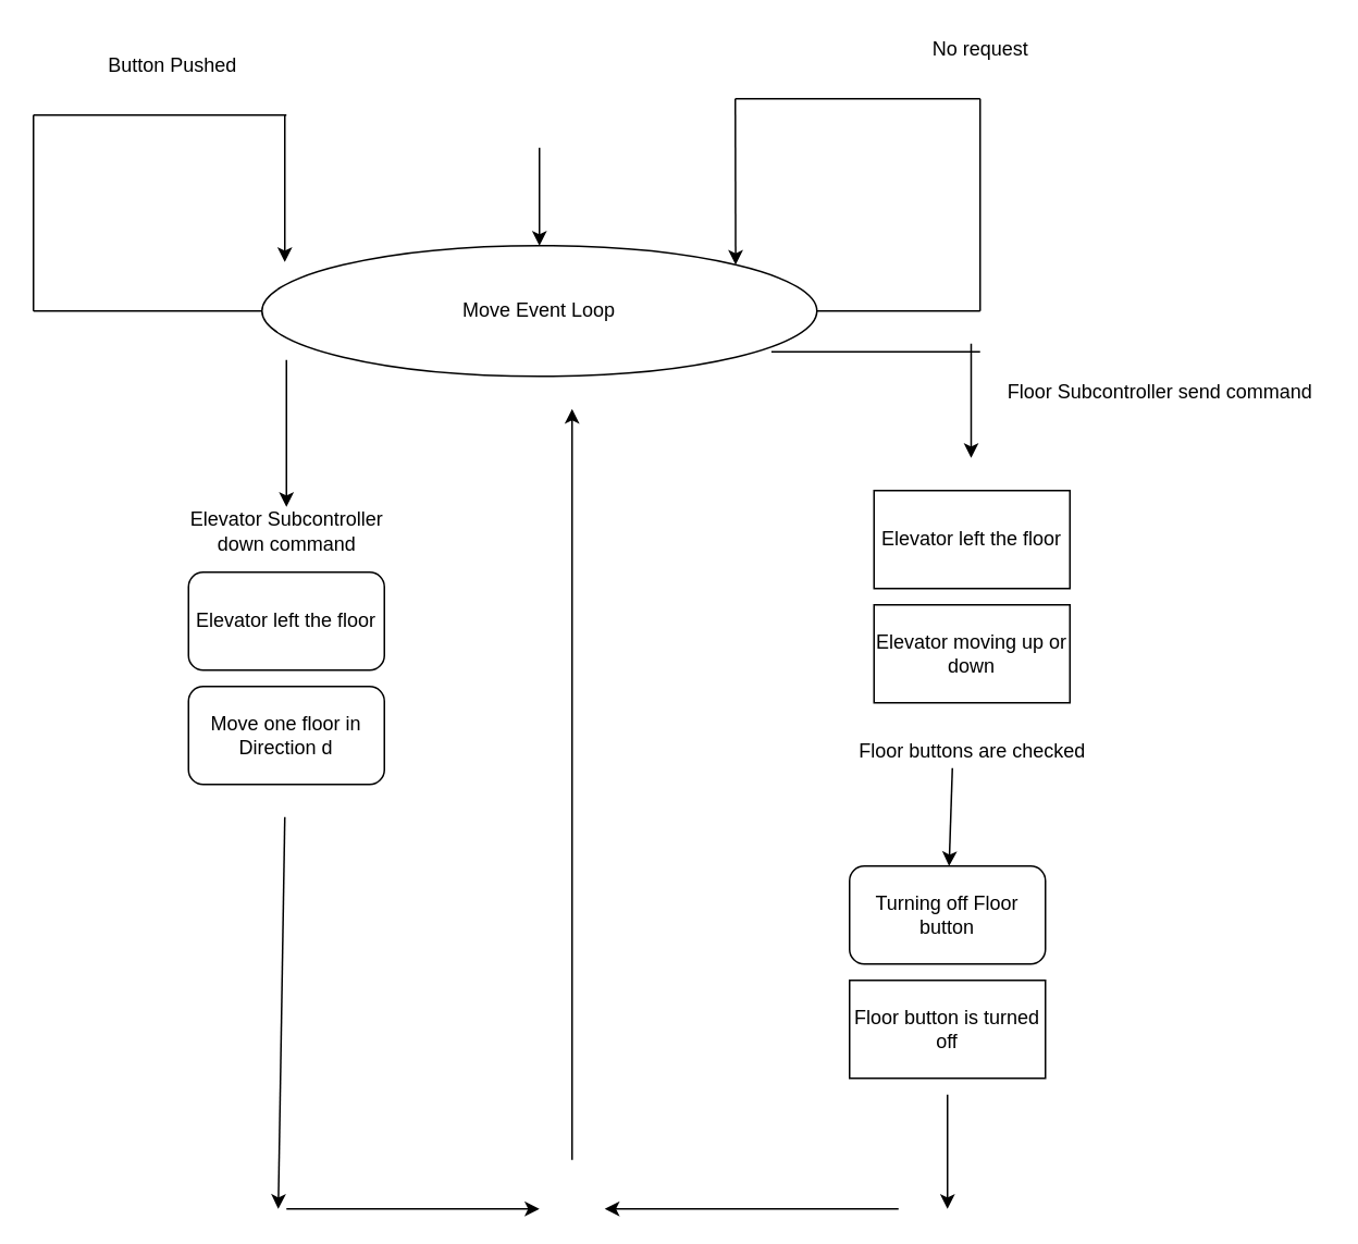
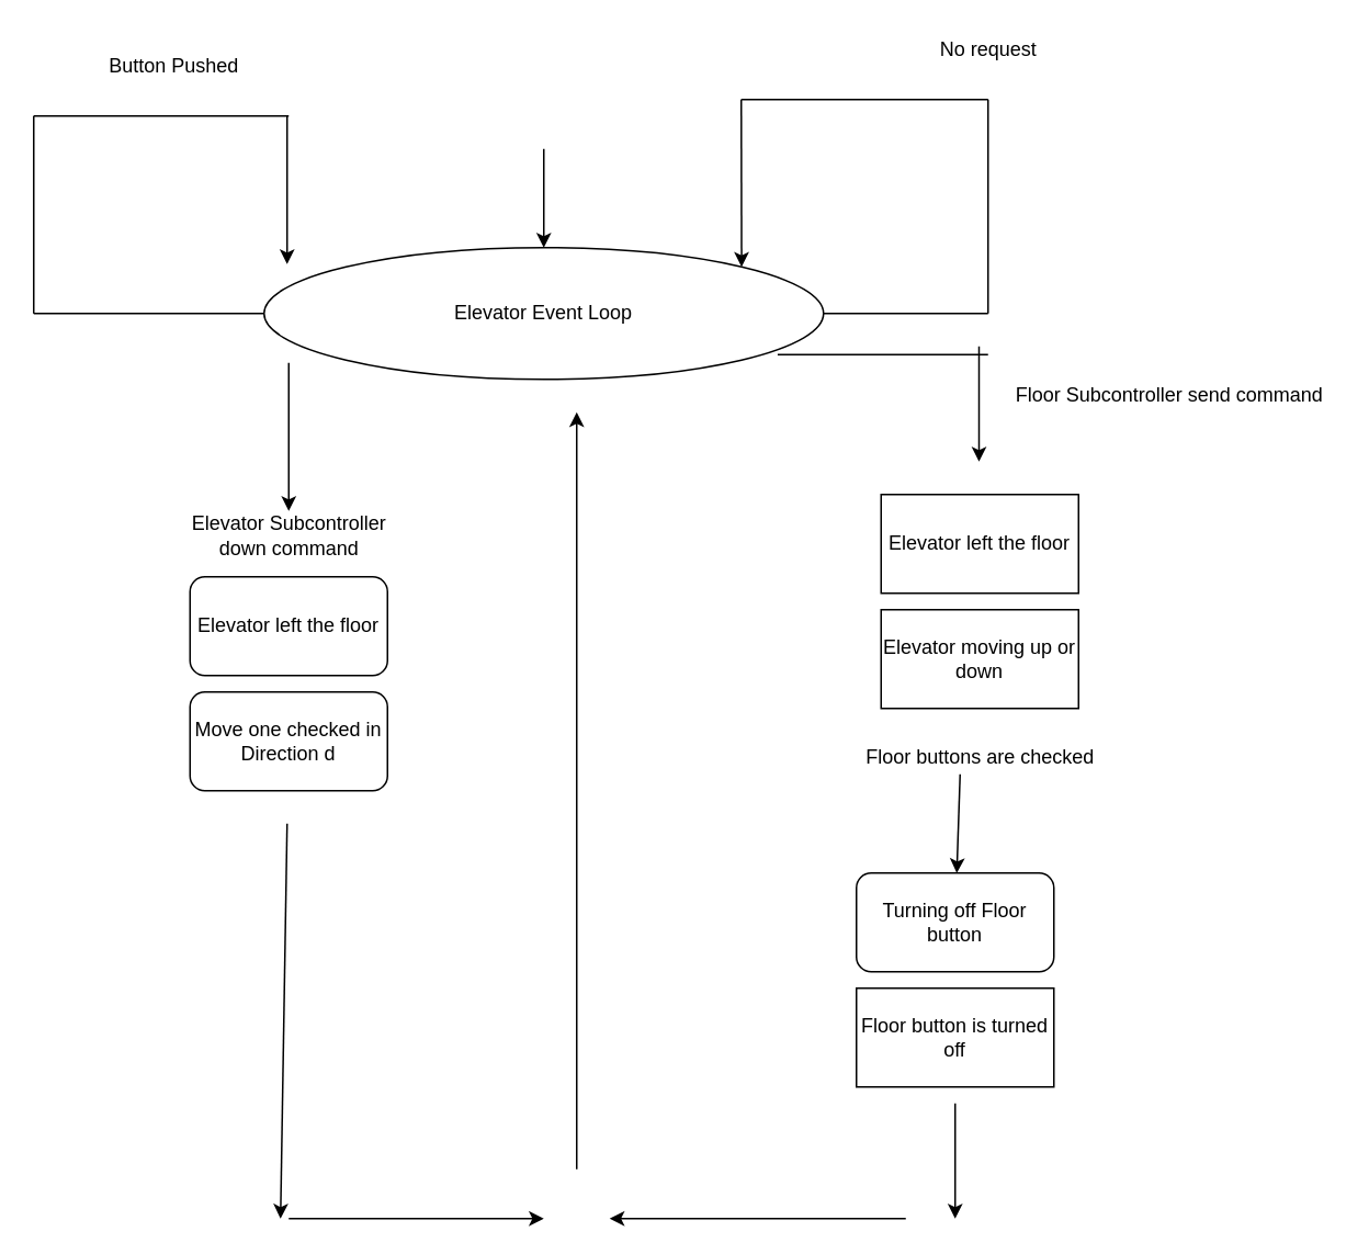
  <mxCell id="0" />
  <mxCell id="1" parent="0" />
- <mxCell id="2" value="Move Event Loop" style="ellipse;whiteSpace=wrap;html=1;" vertex="1" parent="1"><mxGeometry x="160" y="150" width="340" height="80" as="geometry" /></mxCell>
+ <mxCell id="2" value="Elevator Event Loop" style="ellipse;whiteSpace=wrap;html=1;" vertex="1" parent="1"><mxGeometry x="160" y="150" width="340" height="80" as="geometry" /></mxCell>
  <mxCell id="3" value="Button Pushed" style="text;html=1;align=center;verticalAlign=middle;resizable=0;points=[];autosize=1;strokeColor=none;" vertex="1" parent="1"><mxGeometry x="60" y="30" width="90" height="20" as="geometry" /></mxCell>
  <mxCell id="4" value="" style="group" vertex="1" connectable="0" parent="1"><mxGeometry x="20" y="70" width="155" height="120" as="geometry" /></mxCell>
  <mxCell id="5" value="" style="endArrow=classic;html=1;" edge="1" parent="4"><mxGeometry width="50" height="50" relative="1" as="geometry"><mxPoint x="154" as="sourcePoint" /><mxPoint x="154" y="90" as="targetPoint" /></mxGeometry></mxCell>
  <mxCell id="6" value="" style="endArrow=none;html=1;" edge="1" parent="4"><mxGeometry width="50" height="50" relative="1" as="geometry"><mxPoint as="sourcePoint" /><mxPoint x="155" as="targetPoint" /></mxGeometry></mxCell>
  <mxCell id="7" value="" style="endArrow=none;html=1;" edge="1" parent="4"><mxGeometry width="50" height="50" relative="1" as="geometry"><mxPoint y="120" as="sourcePoint" /><mxPoint as="targetPoint" /></mxGeometry></mxCell>
  <mxCell id="8" value="" style="endArrow=none;html=1;entryX=0;entryY=0.5;entryDx=0;entryDy=0;" edge="1" parent="4" target="2"><mxGeometry width="50" height="50" relative="1" as="geometry"><mxPoint y="120" as="sourcePoint" /><mxPoint x="50" y="70" as="targetPoint" /></mxGeometry></mxCell>
  <mxCell id="9" value="" style="endArrow=none;html=1;" edge="1" parent="1"><mxGeometry width="50" height="50" relative="1" as="geometry"><mxPoint x="500" y="190" as="sourcePoint" /><mxPoint x="600" y="190" as="targetPoint" /></mxGeometry></mxCell>
  <mxCell id="10" value="" style="endArrow=none;html=1;" edge="1" parent="1"><mxGeometry width="50" height="50" relative="1" as="geometry"><mxPoint x="600" y="190" as="sourcePoint" /><mxPoint x="600" y="60" as="targetPoint" /></mxGeometry></mxCell>
  <mxCell id="11" value="" style="endArrow=none;html=1;" edge="1" parent="1"><mxGeometry width="50" height="50" relative="1" as="geometry"><mxPoint x="450" y="60" as="sourcePoint" /><mxPoint x="600" y="60" as="targetPoint" /></mxGeometry></mxCell>
  <mxCell id="12" value="" style="endArrow=classic;html=1;entryX=1;entryY=0;entryDx=0;entryDy=0;" edge="1" parent="1" target="2"><mxGeometry width="50" height="50" relative="1" as="geometry"><mxPoint x="450" y="60" as="sourcePoint" /><mxPoint x="500" y="10" as="targetPoint" /></mxGeometry></mxCell>
  <mxCell id="13" value="No request" style="text;html=1;align=center;verticalAlign=middle;resizable=0;points=[];autosize=1;strokeColor=none;" vertex="1" parent="1"><mxGeometry x="565" y="20" width="70" height="20" as="geometry" /></mxCell>
  <mxCell id="14" value="" style="endArrow=classic;html=1;" edge="1" parent="1"><mxGeometry width="50" height="50" relative="1" as="geometry"><mxPoint x="175" y="220" as="sourcePoint" /><mxPoint x="175" y="310" as="targetPoint" /></mxGeometry></mxCell>
  <mxCell id="15" value="Elevator Subcontroller&lt;br&gt;down command" style="text;html=1;align=center;verticalAlign=middle;resizable=0;points=[];autosize=1;strokeColor=none;" vertex="1" parent="1"><mxGeometry x="110" y="310" width="130" height="30" as="geometry" /></mxCell>
  <mxCell id="16" value="Elevator left the floor" style="rounded=1;whiteSpace=wrap;html=1;" vertex="1" parent="1"><mxGeometry x="115" y="350" width="120" height="60" as="geometry" /></mxCell>
- <mxCell id="17" value="Move one floor in Direction d" style="rounded=1;whiteSpace=wrap;html=1;" vertex="1" parent="1"><mxGeometry x="115" y="420" width="120" height="60" as="geometry" /></mxCell>
+ <mxCell id="17" value="Move one checked in Direction d" style="rounded=1;whiteSpace=wrap;html=1;" vertex="1" parent="1"><mxGeometry x="115" y="420" width="120" height="60" as="geometry" /></mxCell>
  <mxCell id="18" value="" style="endArrow=classic;html=1;" edge="1" parent="1"><mxGeometry width="50" height="50" relative="1" as="geometry"><mxPoint x="174" y="500" as="sourcePoint" /><mxPoint x="170" y="740" as="targetPoint" /></mxGeometry></mxCell>
  <mxCell id="19" value="" style="endArrow=classic;html=1;" edge="1" parent="1"><mxGeometry width="50" height="50" relative="1" as="geometry"><mxPoint x="175" y="740" as="sourcePoint" /><mxPoint x="330" y="740" as="targetPoint" /></mxGeometry></mxCell>
  <mxCell id="20" value="" style="endArrow=classic;html=1;" edge="1" parent="1"><mxGeometry width="50" height="50" relative="1" as="geometry"><mxPoint x="350" y="710" as="sourcePoint" /><mxPoint x="350" y="250" as="targetPoint" /></mxGeometry></mxCell>
  <mxCell id="21" value="" style="endArrow=classic;html=1;" edge="1" parent="1"><mxGeometry width="50" height="50" relative="1" as="geometry"><mxPoint x="550" y="740" as="sourcePoint" /><mxPoint x="370" y="740" as="targetPoint" /></mxGeometry></mxCell>
  <mxCell id="22" value="" style="endArrow=classic;html=1;" edge="1" parent="1"><mxGeometry width="50" height="50" relative="1" as="geometry"><mxPoint x="580" y="670" as="sourcePoint" /><mxPoint x="580" y="740" as="targetPoint" /></mxGeometry></mxCell>
  <mxCell id="23" value="Floor button is turned off" style="rounded=0;whiteSpace=wrap;html=1;" vertex="1" parent="1"><mxGeometry x="520" y="600" width="120" height="60" as="geometry" /></mxCell>
  <mxCell id="24" value="Turning off Floor button" style="rounded=1;whiteSpace=wrap;html=1;" vertex="1" parent="1"><mxGeometry x="520" y="530" width="120" height="60" as="geometry" /></mxCell>
  <mxCell id="25" value="" style="endArrow=classic;html=1;" edge="1" parent="1" target="24"><mxGeometry width="50" height="50" relative="1" as="geometry"><mxPoint x="583" y="470" as="sourcePoint" /><mxPoint x="610" y="455" as="targetPoint" /></mxGeometry></mxCell>
  <mxCell id="26" value="Floor buttons are checked" style="text;html=1;align=center;verticalAlign=middle;resizable=0;points=[];autosize=1;strokeColor=none;" vertex="1" parent="1"><mxGeometry x="520" y="450" width="150" height="20" as="geometry" /></mxCell>
  <mxCell id="27" value="Elevator moving up or down" style="rounded=0;whiteSpace=wrap;html=1;" vertex="1" parent="1"><mxGeometry x="535" y="370" width="120" height="60" as="geometry" /></mxCell>
  <mxCell id="28" value="Elevator left the floor" style="rounded=0;whiteSpace=wrap;html=1;" vertex="1" parent="1"><mxGeometry x="535" y="300" width="120" height="60" as="geometry" /></mxCell>
  <mxCell id="29" value="" style="endArrow=classic;html=1;" edge="1" parent="1"><mxGeometry width="50" height="50" relative="1" as="geometry"><mxPoint x="594.5" y="210" as="sourcePoint" /><mxPoint x="594.5" y="280" as="targetPoint" /></mxGeometry></mxCell>
  <mxCell id="30" value="Floor Subcontroller send command" style="text;html=1;align=center;verticalAlign=middle;resizable=0;points=[];autosize=1;strokeColor=none;" vertex="1" parent="1"><mxGeometry x="610" y="230" width="200" height="20" as="geometry" /></mxCell>
  <mxCell id="31" value="" style="endArrow=none;html=1;exitX=0.918;exitY=0.813;exitDx=0;exitDy=0;exitPerimeter=0;" edge="1" parent="1" source="2"><mxGeometry width="50" height="50" relative="1" as="geometry"><mxPoint x="540" y="260" as="sourcePoint" /><mxPoint x="600" y="215" as="targetPoint" /></mxGeometry></mxCell>
  <mxCell id="32" value="" style="endArrow=classic;html=1;" edge="1" parent="1" target="2"><mxGeometry width="50" height="50" relative="1" as="geometry"><mxPoint x="330" y="90" as="sourcePoint" /><mxPoint x="355" y="60" as="targetPoint" /></mxGeometry></mxCell>
  <mxCell id="33" value="&lt;b style=&quot;font-weight: normal&quot; id=&quot;docs-internal-guid-8cf2928d-7fff-e898-1aec-2f3435aff9c3&quot;&gt;&lt;img src=&quot;https://docs.google.com/drawings/u/0/d/sOrjvGM82EWWDZudzAEIu7A/image?w=20&amp;amp;h=19&amp;amp;rev=1&amp;amp;ac=1&amp;amp;parent=1VZbqrwdERY5-aOCBtkq4fzu_dReQdS_f6WgvNymyD0A&quot; width=&quot;20&quot; height=&quot;19&quot; style=&quot;border: none&quot;&gt;&lt;/b&gt;" style="text;whiteSpace=wrap;html=1;" vertex="1" parent="1"><mxGeometry x="320" y="50" width="50" height="40" as="geometry" /></mxCell>
